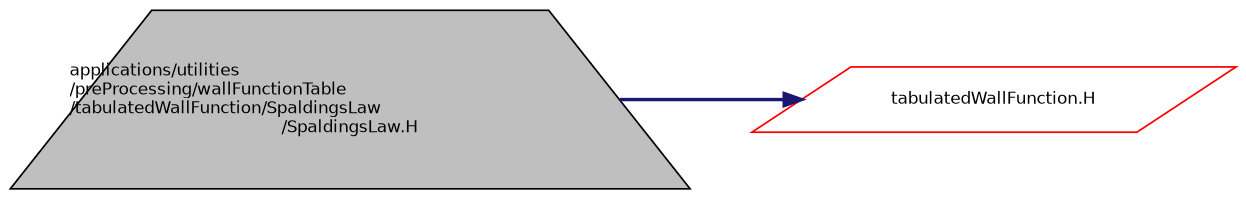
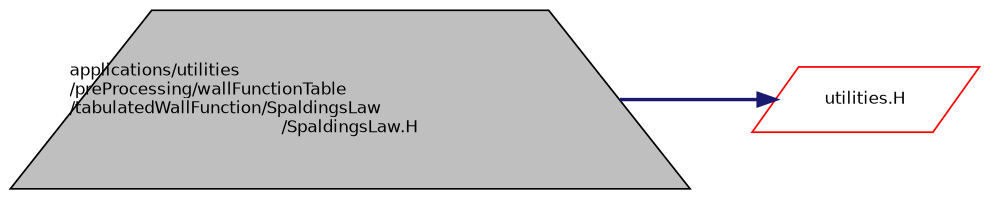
  digraph {
    rankdir=LR
    node [fontname=Helvetica fontsize=10]
    n1 [color=black fillcolor=grey75 fontcolor=black height=0.2 label="applications/utilities\l/preProcessing/wallFunctionTable\l/tabulatedWallFunction/SpaldingsLaw\l/SpaldingsLaw.H" shape=trapezium style=filled width=0.4]
-   n2 [color=red height=0.2 label="tabulatedWallFunction.H" shape=parallelogram width=0.4]
+   n2 [color=red height=0.2 label="utilities.H" shape=parallelogram width=0.4]
    n1 -> n2 [color=midnightblue fontname=Helvetica fontsize=10 labelfontname=Helvetica labelfontsize=10 style=bold]
  }
